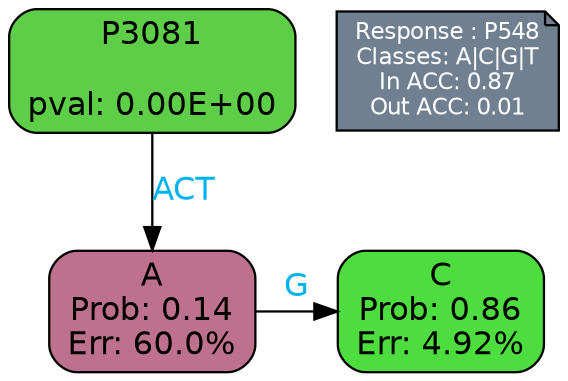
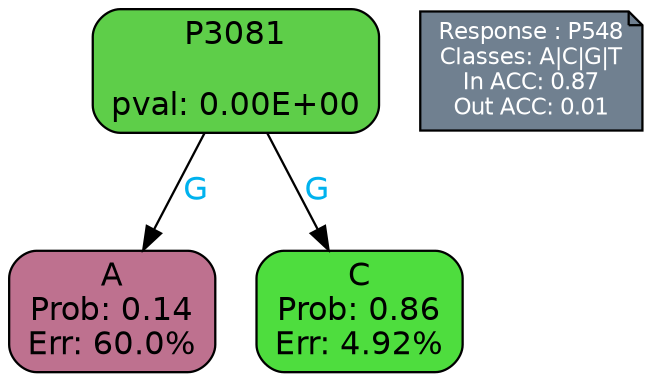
  digraph {
    ranksep=equally
    splines=polylines
    node [color=black fontname=helvetica shape=box style="filled, rounded"]
    edge [fontcolor=deepskyblue2 fontname=helvetica]
    n1 [fillcolor="#be718f" label="A\nProb: 0.14\nErr: 60.0%"]
    n2 [fillcolor="#4edd3e" label="C\nProb: 0.86\nErr: 4.92%"]
    n3 [align=left fillcolor=slategray fontcolor=white fontsize=10 label="Response : P548\nClasses: A|C|G|T\nIn ACC: 0.87\nOut ACC: 0.01\n" shape=note style=filled]
    n4 [fillcolor="#5ece49" label="P3081\n\npval: 0.00E+00"]
    subgraph sub_1 {
      rank=same
      n1
      n2
    }
    subgraph sub_2 {
      rank=same
      n3
      n4
    }
-   n4 -> n1 [label=ACT]
-   n1 -> n2 [label=G]
+   n4 -> n1 [label=G]
+   n4 -> n2 [label=G]
  }
